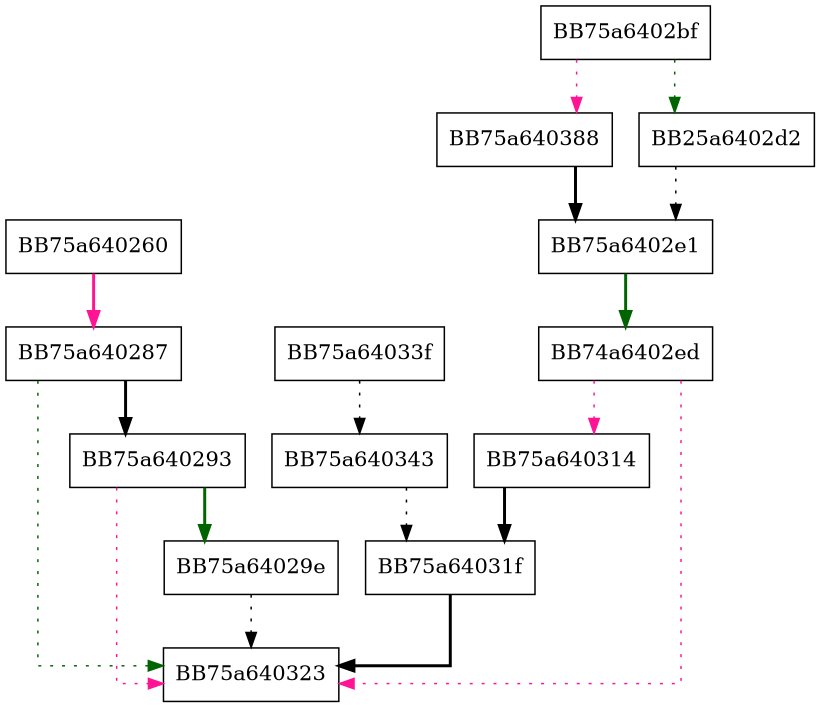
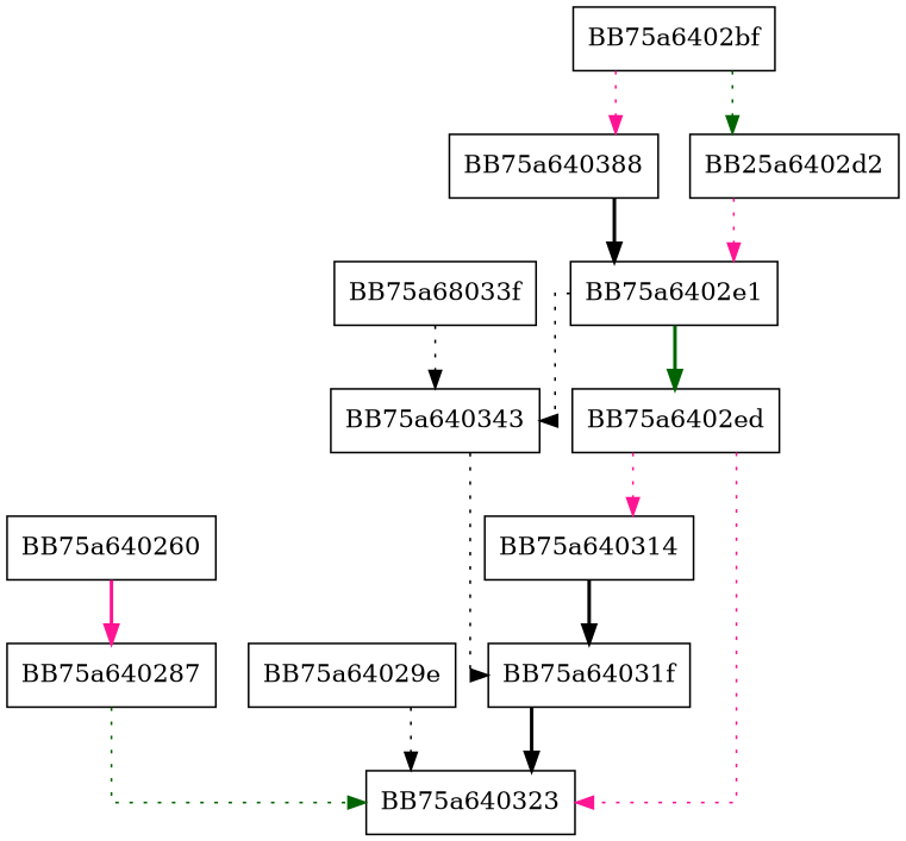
  digraph {
    splines=ortho
    node [shape=box]
    edge [color=black style=dotted]
    BB75a640260
    BB75a640287
    BB75a640323
-   BB75a640293
    BB75a64029e
-   BB75a64033f
+   BB75a64033f [label=BB75a68033f]
    BB75a640343
    BB75a6402bf
    BB75a640388
    n10 [label=BB25a6402d2]
    BB75a64031f
    BB75a6402e1
-   BB75a6402ed [label=BB74a6402ed]
+   BB75a6402ed
    BB75a640314
    BB75a640260 -> BB75a640287 [color=deeppink style=bold]
    BB75a640287 -> BB75a640323 [color=darkgreen]
-   BB75a640287 -> BB75a640293 [style=bold]
-   BB75a640293 -> BB75a640323 [color=deeppink]
-   BB75a640293 -> BB75a64029e [color=darkgreen style=bold]
    BB75a64029e -> BB75a640323
    BB75a64033f -> BB75a640343
    BB75a640343 -> BB75a64031f
    BB75a6402bf -> BB75a640388 [color=deeppink]
    BB75a6402bf -> n10 [color=darkgreen]
    BB75a640388 -> BB75a6402e1 [style=bold]
-   n10 -> BB75a6402e1
+   n10 -> BB75a6402e1 [color=deeppink]
    BB75a64031f -> BB75a640323 [style=bold]
+   BB75a6402e1 -> BB75a640343
    BB75a6402e1 -> BB75a6402ed [color=darkgreen style=bold]
    BB75a6402ed -> BB75a640323 [color=deeppink]
    BB75a6402ed -> BB75a640314 [color=deeppink]
    BB75a640314 -> BB75a64031f [style=bold]
  }
